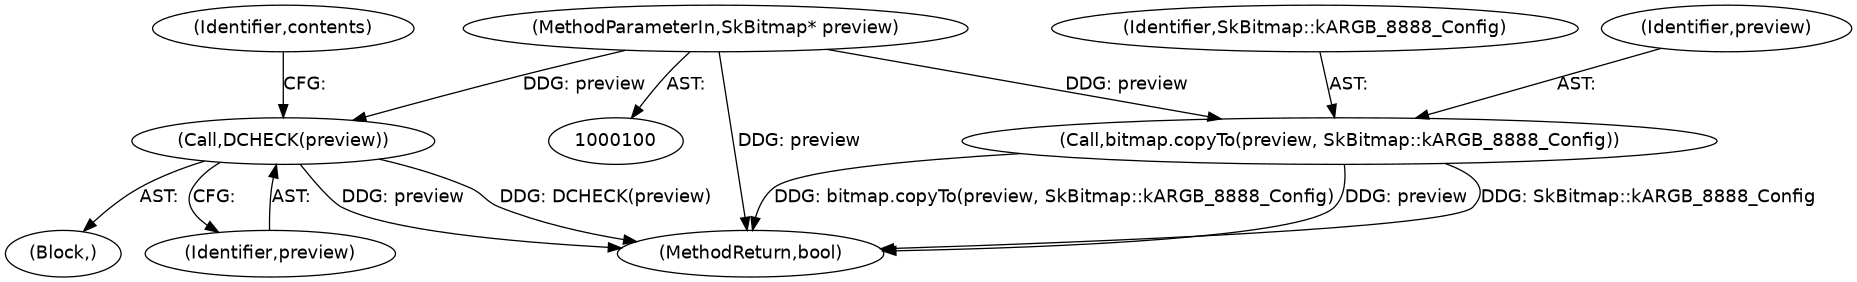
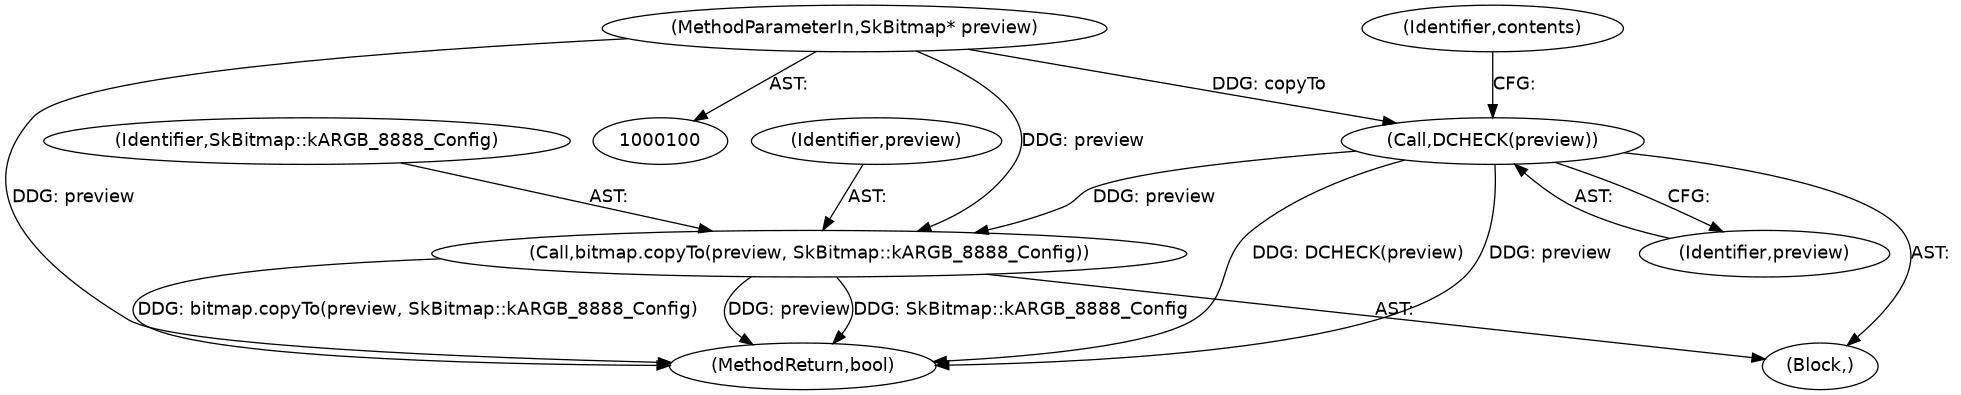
  digraph {
    fontname="DejaVu Sans"
    node [fontname="DejaVu Sans"]
    edge [fontname="DejaVu Sans"]
    n1 [label="(Call,bitmap.copyTo(preview, SkBitmap::kARGB_8888_Config))"]
    n2 [label="(MethodReturn,bool)"]
    n3 [label="(Block,)"]
    n4 [label="(Identifier,SkBitmap::kARGB_8888_Config)"]
    n5 [label="(Call,DCHECK(preview))"]
    n6 [label="(Identifier,preview)"]
    n7 [label="(MethodParameterIn,SkBitmap* preview)"]
    1000100
    n9 [label="(Identifier,contents)"]
    n10 [label="(Identifier,preview)"]
    n1 -> n2 [label="DDG: bitmap.copyTo(preview, SkBitmap::kARGB_8888_Config)"]
    n1 -> n2 [label="DDG: preview"]
    n1 -> n2 [label="DDG: SkBitmap::kARGB_8888_Config"]
+   n1 -> n3 [label="AST: "]
    n4 -> n1 [label="AST: "]
+   n5 -> n1 [label="DDG: preview"]
    n5 -> n2 [label="DDG: DCHECK(preview)"]
    n5 -> n2 [label="DDG: preview"]
    n5 -> n3 [label="AST: "]
    n5 -> n6 [label="CFG: "]
    n6 -> n5 [label="AST: "]
    n7 -> n1 [label="DDG: preview"]
    n7 -> n2 [label="DDG: preview"]
-   n7 -> n5 [label="DDG: preview"]
+   n7 -> n5 [label="DDG: copyTo"]
    n7 -> 1000100 [label="AST: "]
    n9 -> n5 [label="CFG: "]
    n10 -> n1 [label="AST: "]
  }
